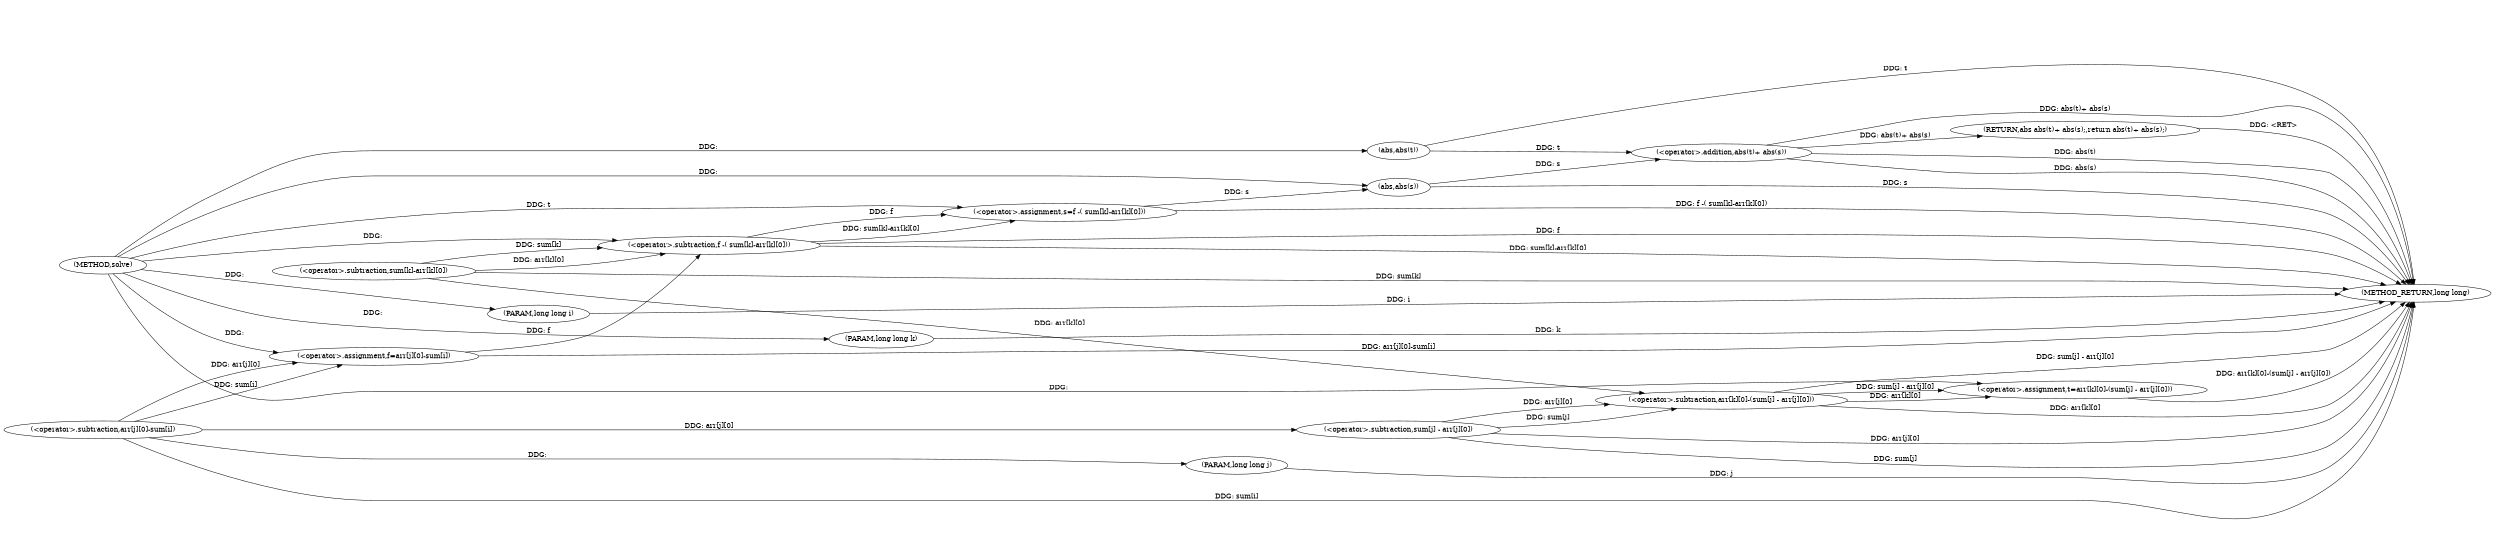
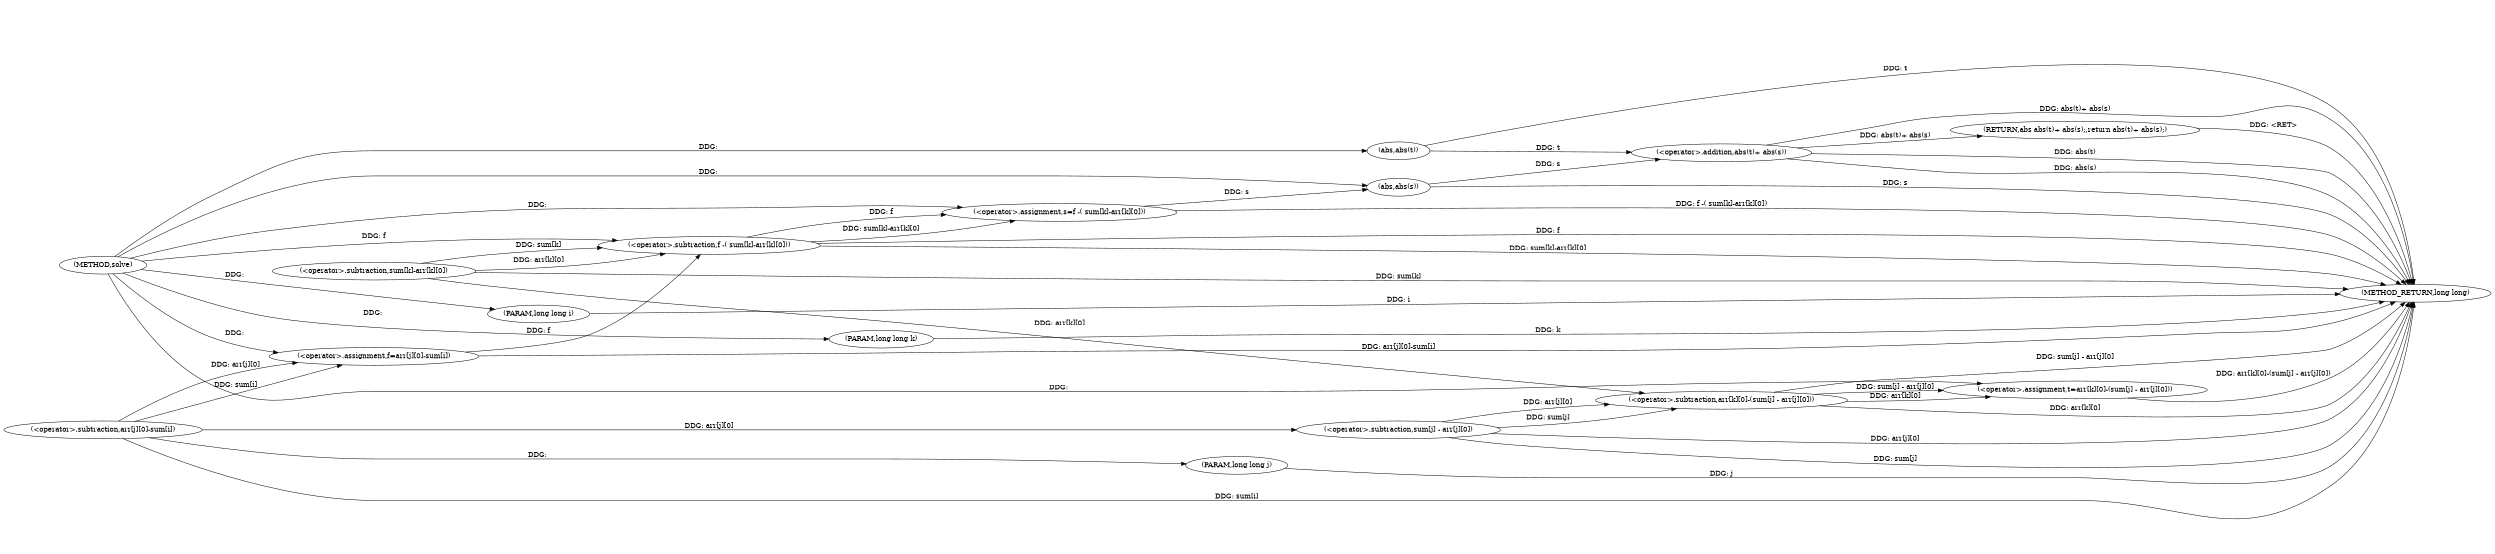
  digraph {
    rankdir=LR
    n1 [label="(METHOD,solve)"]
    n2 [label="(PARAM,long long i)"]
    n3 [label="(PARAM,long long k)"]
    n4 [label="(<operator>.assignment,f=arr[j][0]-sum[i])"]
    n5 [label="(<operator>.assignment,s=f -( sum[k]-arr[k][0]))"]
    n6 [label="(<operator>.assignment,t=arr[k][0]-(sum[j] - arr[j][0]))"]
    n7 [label="(<operator>.subtraction,f -( sum[k]-arr[k][0]))"]
    n8 [label="(abs,abs(t))"]
    n9 [label="(abs,abs(s))"]
    n10 [label="(METHOD_RETURN,long long)"]
    n11 [label="(PARAM,long long j)"]
    n12 [label="(<operator>.addition,abs(t)+ abs(s))"]
    n13 [label="(RETURN,abs abs(t)+ abs(s);,return abs(t)+ abs(s);)"]
    n14 [label="(<operator>.subtraction,arr[j][0]-sum[i])"]
    n15 [label="(<operator>.subtraction,sum[j] - arr[j][0])"]
    n16 [label="(<operator>.subtraction,arr[k][0]-(sum[j] - arr[j][0]))"]
    n17 [label="(<operator>.subtraction,sum[k]-arr[k][0])"]
    n1 -> n2 [label="DDG: "]
    n1 -> n3 [label="DDG: "]
    n1 -> n4 [label="DDG: "]
-   n1 -> n5 [label="DDG: t"]
+   n1 -> n5 [label="DDG: "]
    n1 -> n6 [label="DDG: "]
-   n1 -> n7 [label="DDG: "]
+   n1 -> n7 [label="DDG: f"]
    n1 -> n8 [label="DDG: "]
    n1 -> n9 [label="DDG: "]
    n2 -> n10 [label="DDG: i"]
    n3 -> n10 [label="DDG: k"]
    n4 -> n7 [label="DDG: f"]
    n4 -> n10 [label="DDG: arr[j][0]-sum[i]"]
    n5 -> n9 [label="DDG: s"]
    n5 -> n10 [label="DDG: f -( sum[k]-arr[k][0])"]
    n6 -> n10 [label="DDG: arr[k][0]-(sum[j] - arr[j][0])"]
    n7 -> n5 [label="DDG: f"]
    n7 -> n5 [label="DDG: sum[k]-arr[k][0]"]
    n7 -> n10 [label="DDG: f"]
    n7 -> n10 [label="DDG: sum[k]-arr[k][0]"]
    n8 -> n10 [label="DDG: t"]
    n8 -> n12 [label="DDG: t"]
    n9 -> n10 [label="DDG: s"]
    n9 -> n12 [label="DDG: s"]
    n11 -> n10 [label="DDG: j"]
    n12 -> n10 [label="DDG: abs(t)"]
    n12 -> n10 [label="DDG: abs(s)"]
    n12 -> n10 [label="DDG: abs(t)+ abs(s)"]
    n12 -> n13 [label="DDG: abs(t)+ abs(s)"]
    n13 -> n10 [label="DDG: <RET>"]
    n14 -> n4 [label="DDG: sum[i]"]
    n14 -> n4 [label="DDG: arr[j][0]"]
    n14 -> n10 [label="DDG: sum[i]"]
    n14 -> n11 [label="DDG: "]
    n14 -> n15 [label="DDG: arr[j][0]"]
    n15 -> n10 [label="DDG: sum[j]"]
    n15 -> n10 [label="DDG: arr[j][0]"]
    n15 -> n16 [label="DDG: arr[j][0]"]
    n15 -> n16 [label="DDG: sum[j]"]
    n16 -> n6 [label="DDG: arr[k][0]"]
    n16 -> n6 [label="DDG: sum[j] - arr[j][0]"]
    n16 -> n10 [label="DDG: arr[k][0]"]
    n16 -> n10 [label="DDG: sum[j] - arr[j][0]"]
    n17 -> n7 [label="DDG: sum[k]"]
    n17 -> n7 [label="DDG: arr[k][0]"]
    n17 -> n10 [label="DDG: sum[k]"]
    n17 -> n16 [label="DDG: arr[k][0]"]
  }
